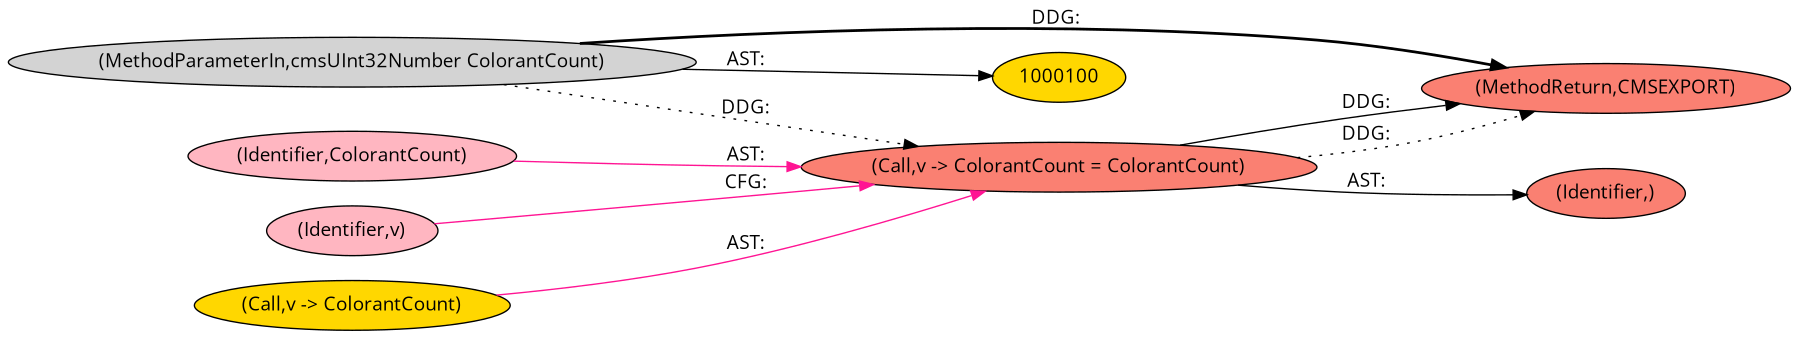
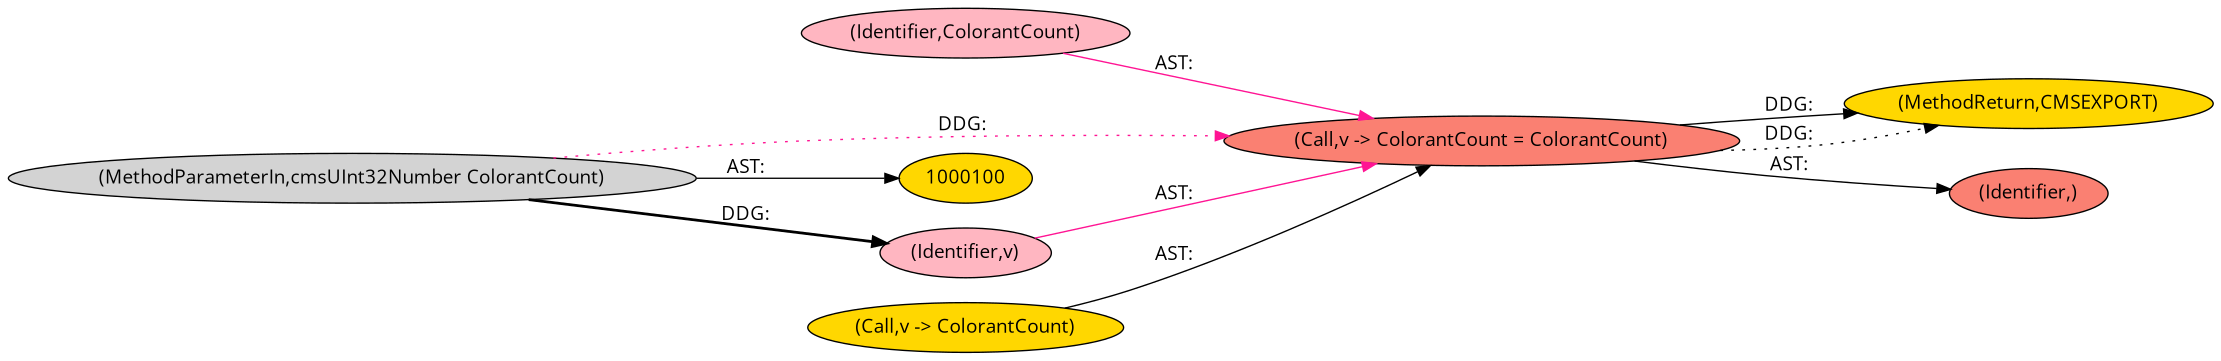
  digraph {
    fontname="Open Sans"
    rankdir=LR
    node [fillcolor=salmon fontname="Open Sans" style=filled]
    edge [color=black fontname="Open Sans" style=solid]
    n1 [label="(Call,v -> ColorantCount = ColorantCount)"]
-   n2 [label="(MethodReturn,CMSEXPORT)"]
+   n2 [fillcolor=gold label="(MethodReturn,CMSEXPORT)"]
    n3 [label="(Identifier,)"]
    n4 [fillcolor=lightpink label="(Identifier,ColorantCount)"]
    n5 [fillcolor=lightgrey label="(MethodParameterIn,cmsUInt32Number ColorantCount)"]
    1000100 [fillcolor=gold]
    n7 [fillcolor=lightpink label="(Identifier,v)"]
    n8 [fillcolor=gold label="(Call,v -> ColorantCount)"]
    n1 -> n2 [label="DDG: "]
    n1 -> n2 [label="DDG: " style=dotted]
    n1 -> n3 [label="AST: "]
    n4 -> n1 [color=deeppink label="AST: "]
-   n5 -> n1 [label="DDG: " style=dotted]
-   n5 -> n2 [label="DDG: " style=bold]
+   n5 -> n1 [color=deeppink label="DDG: " style=dotted]
+   n5 -> n7 [label="DDG: " style=bold]
    n5 -> 1000100 [label="AST: "]
-   n7 -> n1 [color=deeppink label="CFG: "]
-   n8 -> n1 [color=deeppink label="AST: "]
+   n7 -> n1 [color=deeppink label="AST: "]
+   n8 -> n1 [label="AST: "]
  }
